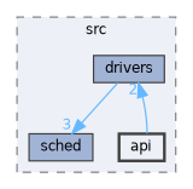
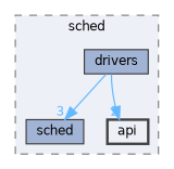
  digraph {
    compound=true
    node [color=grey25 fillcolor="#a2b4d6" fontname=Helvetica fontsize=10 shape=box style=filled]
    edge [color=steelblue1 fontcolor=steelblue1 fontname=Helvetica fontsize=10 labeldistance=1.5 labelfontname=Helvetica labelfontsize=10]
    n1 [height=0.2 label=sched width=0.4]
    n2 [height=0.2 label=drivers width=0.4]
    n3 [fillcolor="#edf0f7" height=0.2 label=api style="filled,bold" width=0.4]
    subgraph cluster_1 {
      bgcolor="#edf0f7"
      fontname=Helvetica
      fontsize=10
-     label=src
+     label=sched
      pencolor=grey50
      style="filled,dashed"
      n1
      n2
      n3
    }
    n2 -> n1 [headlabel=3]
-   n3 -> n2 [headlabel=2]
+   n2 -> n3 [headlabel=2]
  }
